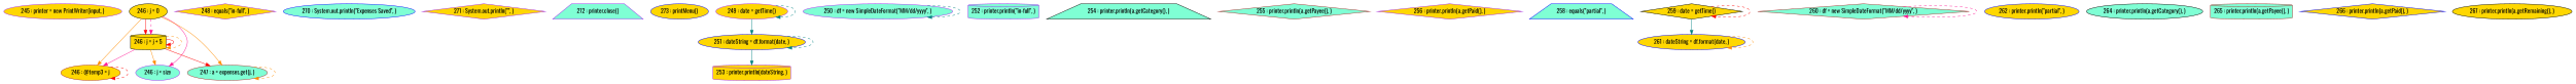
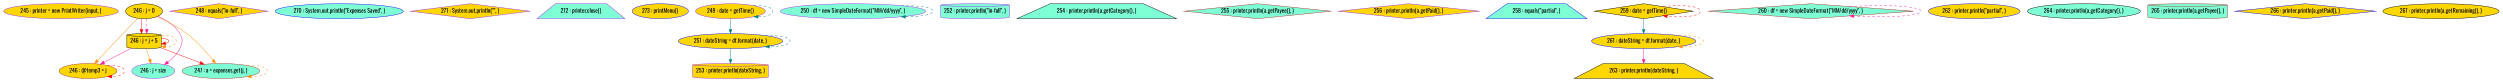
  digraph {
    fontname=Oswald
    node [color=purple fillcolor=gold fontname=Oswald shape=ellipse style=filled]
    edge [color=darkorange fontname=Oswald]
    "245 : printer = new PrintWriter(input, )"
    "246 : j = 0" [color=black]
    "246 : @temp3 = j" [color=brown]
    n4 [color=black label="246 : j = j + 5" shape=cylinder]
    "246 : j < size" [fillcolor=aquamarine]
    "247 : a = expenses.get(j, )" [color=brown fillcolor=aquamarine]
    "248 : equals(\"in-full\", )" [shape=diamond]
    "270 : System.out.println(\"Expenses Saved\", )" [color=blue fillcolor=aquamarine]
    "271 : System.out.println(\"\", )" [shape=diamond]
    "272 : printer.close()" [fillcolor=aquamarine shape=trapezium]
    "273 : printMenu()" [color=blue]
    "249 : date = getTime()"
    "251 : dateString = df.format(date, )" [color=blue]
    "253 : printer.println(dateString, )" [shape=cylinder]
    "250 : df = new SimpleDateFormat(\"MM/dd/yyyy\", )" [fillcolor=aquamarine]
    "252 : printer.println(\"in-full\", )" [fillcolor=aquamarine shape=cylinder]
    "254 : printer.println(a.getCategory(), )" [color=black fillcolor=aquamarine shape=trapezium]
    "255 : printer.println(a.getPayee(), )" [color=brown fillcolor=aquamarine shape=diamond]
    "256 : printer.println(a.getPaid(), )" [shape=diamond]
    "258 : equals(\"partial\", )" [color=blue fillcolor=aquamarine shape=trapezium]
    "259 : date = getTime()" [color=black shape=diamond]
    "261 : dateString = df.format(date, )" [color=blue]
+   "263 : printer.println(dateString, )" [color=black shape=trapezium]
    "260 : df = new SimpleDateFormat(\"MM/dd/yyyy\", )" [color=brown fillcolor=aquamarine shape=diamond]
    "262 : printer.println(\"partial\", )" [color=blue]
    "264 : printer.println(a.getCategory(), )" [color=black fillcolor=aquamarine]
    "265 : printer.println(a.getPayee(), )" [color=brown fillcolor=aquamarine shape=cylinder]
    "266 : printer.println(a.getPaid(), )" [color=blue shape=diamond]
    "267 : printer.println(a.getRemaining(), )" [color=black]
    "246 : j = 0" -> "246 : @temp3 = j"
    "246 : j = 0" -> n4 [color=red]
    "246 : j = 0" -> n4 [color=deeppink style=dashed]
    "246 : j = 0" -> "246 : j < size" [color=deeppink]
    "246 : j = 0" -> "247 : a = expenses.get(j, )"
    "246 : @temp3 = j" -> "246 : @temp3 = j" [color=red style=dashed]
    n4 -> "246 : @temp3 = j" [color=deeppink]
    n4 -> n4 [color=red]
    n4 -> n4 [style=dashed]
    n4 -> "246 : j < size"
    n4 -> "247 : a = expenses.get(j, )" [color=red]
    "247 : a = expenses.get(j, )" -> "247 : a = expenses.get(j, )" [style=dashed]
    "249 : date = getTime()" -> "249 : date = getTime()" [color=teal style=dashed]
    "249 : date = getTime()" -> "251 : dateString = df.format(date, )" [color=teal]
    "251 : dateString = df.format(date, )" -> "251 : dateString = df.format(date, )" [color=teal style=dashed]
    "251 : dateString = df.format(date, )" -> "253 : printer.println(dateString, )" [color=teal]
    "250 : df = new SimpleDateFormat(\"MM/dd/yyyy\", )" -> "250 : df = new SimpleDateFormat(\"MM/dd/yyyy\", )" [color=teal style=dashed]
    "259 : date = getTime()" -> "259 : date = getTime()" [color=red style=dashed]
    "259 : date = getTime()" -> "261 : dateString = df.format(date, )" [color=teal]
    "261 : dateString = df.format(date, )" -> "261 : dateString = df.format(date, )" [style=dashed]
+   "261 : dateString = df.format(date, )" -> "263 : printer.println(dateString, )" [color=deeppink]
    "260 : df = new SimpleDateFormat(\"MM/dd/yyyy\", )" -> "260 : df = new SimpleDateFormat(\"MM/dd/yyyy\", )" [color=deeppink style=dashed]
  }
